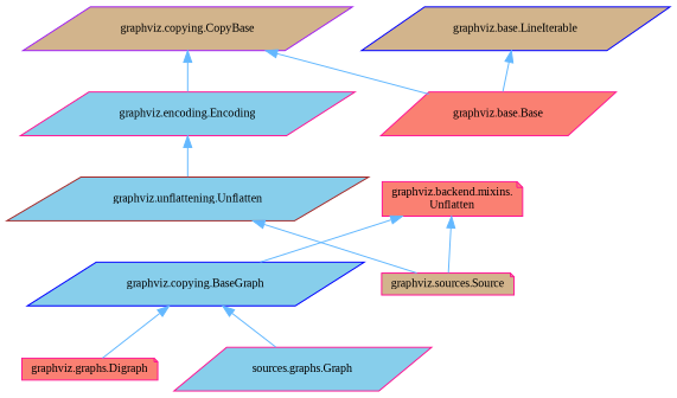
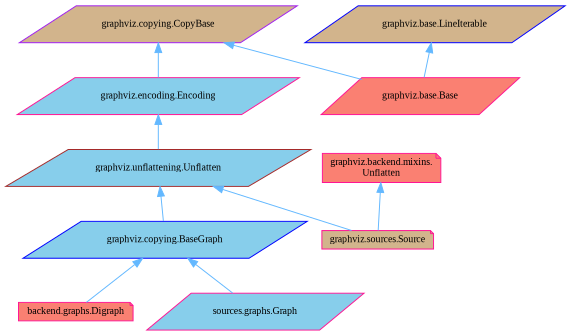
  digraph {
    fontname="Liberation Serif"
    node [color=deeppink fillcolor=skyblue fontname="Liberation Serif" fontsize=10 shape=parallelogram style=filled]
    edge [color=steelblue1 dir=back fontname="Liberation Serif" fontsize=10 labelfontname=Helvetica labelfontsize=10 style=solid]
    n1 [color=brown fontcolor=black height=0.2 label="graphviz.unflattening.Unflatten" width=0.4]
    n2 [color=blue height=0.2 label="graphviz.copying.BaseGraph" width=0.4]
    n3 [fillcolor=tan height=0.2 label="graphviz.sources.Source" shape=note width=0.4]
-   n4 [fillcolor=salmon height=0.2 label="graphviz.graphs.Digraph" shape=note width=0.4]
+   n4 [fillcolor=salmon height=0.2 label="backend.graphs.Digraph" shape=note width=0.4]
    n5 [height=0.2 label="sources.graphs.Graph" width=0.4]
    n6 [height=0.2 label="graphviz.encoding.Encoding" width=0.4]
    n7 [color=purple fillcolor=tan height=0.2 label="graphviz.copying.CopyBase" width=0.4]
    n8 [fillcolor=salmon height=0.2 label="graphviz.base.Base" width=0.4]
    n9 [color=blue fillcolor=tan height=0.2 label="graphviz.base.LineIterable" width=0.4]
    n10 [fillcolor=salmon height=0.2 label="graphviz.backend.mixins.\lUnflatten" shape=note width=0.4]
-   n10 -> n2
+   n1 -> n2
    n1 -> n3
    n2 -> n4
    n2 -> n5
    n6 -> n1
    n7 -> n6
    n7 -> n8
    n9 -> n8
    n10 -> n3
  }
